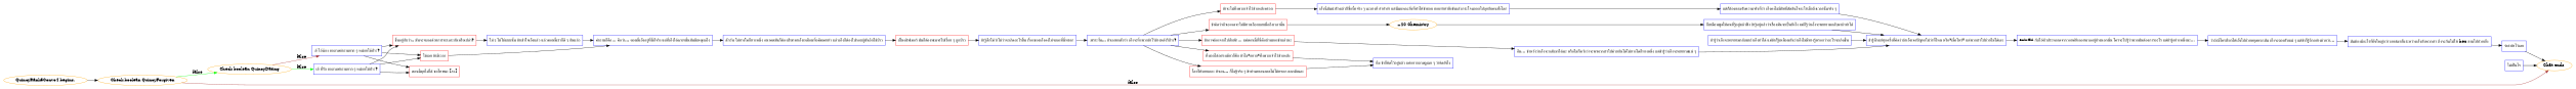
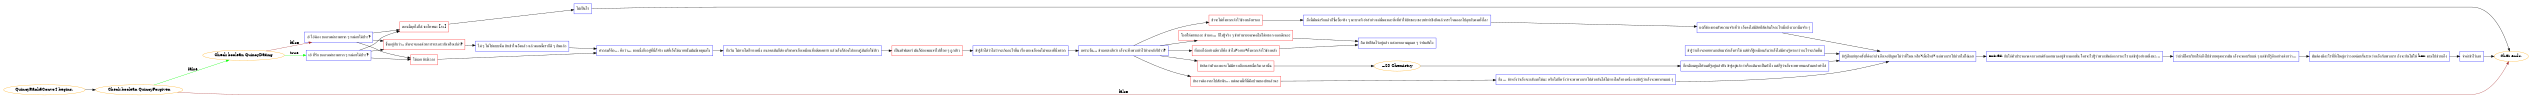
  digraph {
    rankdir=LR
    node [color=blue shape=box]
    "QuincyRank5Convo4 begins." [color=orange shape=""]
    n2 [color=orange label="Check boolean QuincyForgiven" shape=""]
    n3 [color=orange label="Check boolean QuincyDating" shape=""]
    "Chat ends." [color=orange shape=""]
    n5 [label="เฮ้ ที่รัก ขอถามคำถามยาก ๆ หน่อยได้ป่าว?"]
    n6 [label="เฮ้ ไอ้น้อง ขอถามคำถามยาก ๆ หน่อยได้ป่าว?"]
    n7 [color=red label="ขึ้นอยู่กับว่า.. มันจะจบลงด้วยการทะเลาะกันหรือเปล่า?"]
    n8 [color=red label="ได้เลย ข้ามีเวลา"]
    n9 [color=red label="ตอนนี้คุยไม่ได้ ขอโทษนะ [จบ]"]
    n10 [label="ไม่ ๆ ไม่ใช่แบบนั้น ข้าเข้าใจเอ็งแล้ว แล้วตอนนี้เราก็ดี ๆ กันแล้ว"]
    n11 [label="คำถามก็คือ… คือว่า... ตอนนี้เอ็งอยู่ที่นี่ก็จริง แต่ที่เอ็งได้ฉายานั้นมันมีเหตุผลไง"]
    n12 [label="ไม่เป็นไร"]
    n13 [label="สักวัน ไม่ทางใดก็ทางหนึ่ง อนาคตมันก็ต้องเรียกหาเอ็งเหมือนที่อดีตเคยทำ แล้วเอ็งก็ต้องไปกอบกู้มันอีกใช่ป่าว"]
    n14 [color=red label="เป็นดริฟเตอร์ มันก็ต้องพเนจรไปเรื่อย ๆ ถูกป่าว"]
    n15 [label="ข้ารู้สึกได้ว่าไม่ว่าจะเกิดอะไรขึ้น เรื่องของเอ็งคงไม่จบลงที่นี่หรอก"]
    n16 [label="เพราะงั้น... ข้าเลยสงสัยว่า เอ็งจะทิ้งพวกข้าไว้ข้างหลังรึป่าว?"]
    n17 [color=red label="โอยให้ตายเถอะ ข้าเอง... ก็ไม่รู้จริง ๆ ข้าทำนายอนาคตไม่ได้หรอก ตลกดีเนอะ"]
    n18 [color=red label="ที่บอกได้อย่างเดียวก็คือ ข้าไม่*อยาก*ทิ้งพวกเจ้าไว้ข้างหลัง"]
    n19 [color=red label="ข้าจะไม่ทิ้งพวกเจ้าไว้ข้างหลังหรอก"]
    n20 [color=red label="ข้าอาจต้องจากไปสักพัก… แต่ตอนนี้ที่นี่คือบ้านของข้าแล้วนะ"]
    n21 [color=red label="ข้าคิดว่าตัวเองคงจะไม่มีทางเลือกเลยเมื่อถึงเวลานั้น"]
    n22 [label="อืม ข้าก็คิดไว้อยู่แล้ว แค่อยากถามดูเฉย ๆ ว่าคิดยังไง"]
    n23 [label="เอ็งนี่มันน่ารักแล้วก็ซื่อบื้อจริง ๆ นะบางที ฮ่าฮ่าฮ่า แต่นั่นแหละสิ่งที่ทำให้ข้าชอบ ชอบทำท่าขึงขังแล้วกระโจนออกไปลุยกับคนทั้งโลก"]
    n24 [label="อืม… ข้าหวังว่าเอ็งจะกลับมาได้นะ หรือไม่ก็หวังว่าจะพาพวกเราไปด้วยกันได้ไม่ทางใดก็ทางหนึ่ง แต่ข้ารู้ว่าเอ็งจะพยายามแน่ ๆ"]
    n25 [color=orange label="+20 Chemistry" shape=""]
    n26 [label="แต่ก็ต้องยอมรับความจริงที่ว่า เอ็งคงไม่มีสิทธิ์ตัดสินใจอะไรเมื่อถึงเวลานั้นจริง ๆ"]
    n27 [label="ข้ารู้สึกแย่ทุกครั้งที่คิดว่าถ้าเอ็งเจอปัญหาไม่ว่าที่ไหน หรือ*เมื่อไหร่* แต่พวกเราไปช่วยไม่ได้เลย"]
    n28 [label="ก็เหมือนพูดให้คนที่รู้อยู่แล้วฟัง ข้ารู้อยู่แล้วว่าเรื่องมันจะเป็นยังไง แต่ก็รู้ว่าเอ็งจะพยายามกลับมาถ้าทำได้"]
    n29 [label="entrati กับไอ้ตัวประหลาดจากวอยด์ยังลอยนวลอยู่ข้างนอกนั่น ใครจะไปรู้ว่าพวกมันต้องการอะไร แต่ข้ารู้อย่างหนึ่งนะ…"]
    n30 [label="ข้ารู้ว่าเอ็งจะพยายามกลับมาถ้าเอ็งทำได้ แต่ข้าก็รู้เหมือนกันว่าเอ็งไม่มีทางรู้หรอกว่าอะไรจะเกิดขึ้น"]
    n31 [label="ว่าถ้ามีใครเรียกให้เอ็งไปช่วยหยุดพวกมัน เอ็งจะตอบรับแน่ ๆ แต่ข้าก็รู้อีกอย่างด้วยว่า…"]
    n32 [label="มันต้องมีอะไรที่ยิ่งใหญ่กว่าวอยด์มากั้นระหว่างเอ็งกับพวกเรา ถึงจะกันไม่ให้ hex ตามไปช่วยเอ็ง"]
    n33 [label="จำคำข้าไว้เลย"]
    "QuincyRank5Convo4 begins." -> n2
    n2 -> n3 [color=green label=false]
    n2 -> "Chat ends." [color=brown label=false]
-   n3 -> n5 [color=green label=false]
+   n3 -> n5 [color=green label=true]
    n3 -> n6 [color=brown label=false]
    n5 -> n7
    n5 -> n8
    n5 -> n9
    n6 -> n7
    n6 -> n8
    n6 -> n9
    n7 -> n10
    n8 -> n11
+   n9 -> n12
    n10 -> n11
    n11 -> n13
    n12 -> "Chat ends."
    n13 -> n14
    n14 -> n15
    n15 -> n16
    n16 -> n17
    n16 -> n18
    n16 -> n19
    n16 -> n20
    n16 -> n21
    n17 -> n22
    n18 -> n22
    n19 -> n23
    n20 -> n24
    n21 -> n25
    n23 -> n26
    n24 -> n27
    n25 -> n28
    n26 -> n27
    n27 -> n29
    n28 -> n27
    n29 -> n31
    n30 -> n27
    n31 -> n32
    n32 -> n33
    n33 -> "Chat ends."
  }
